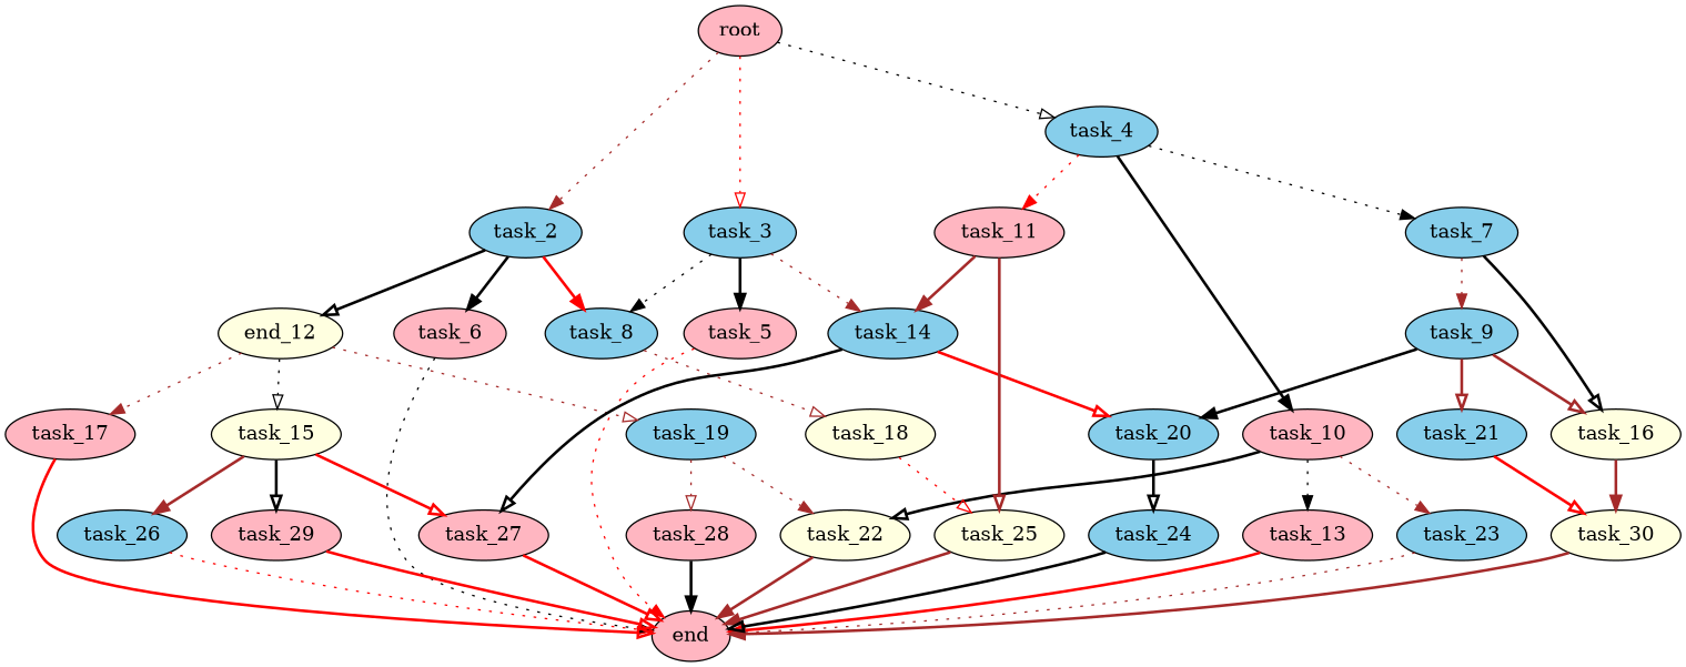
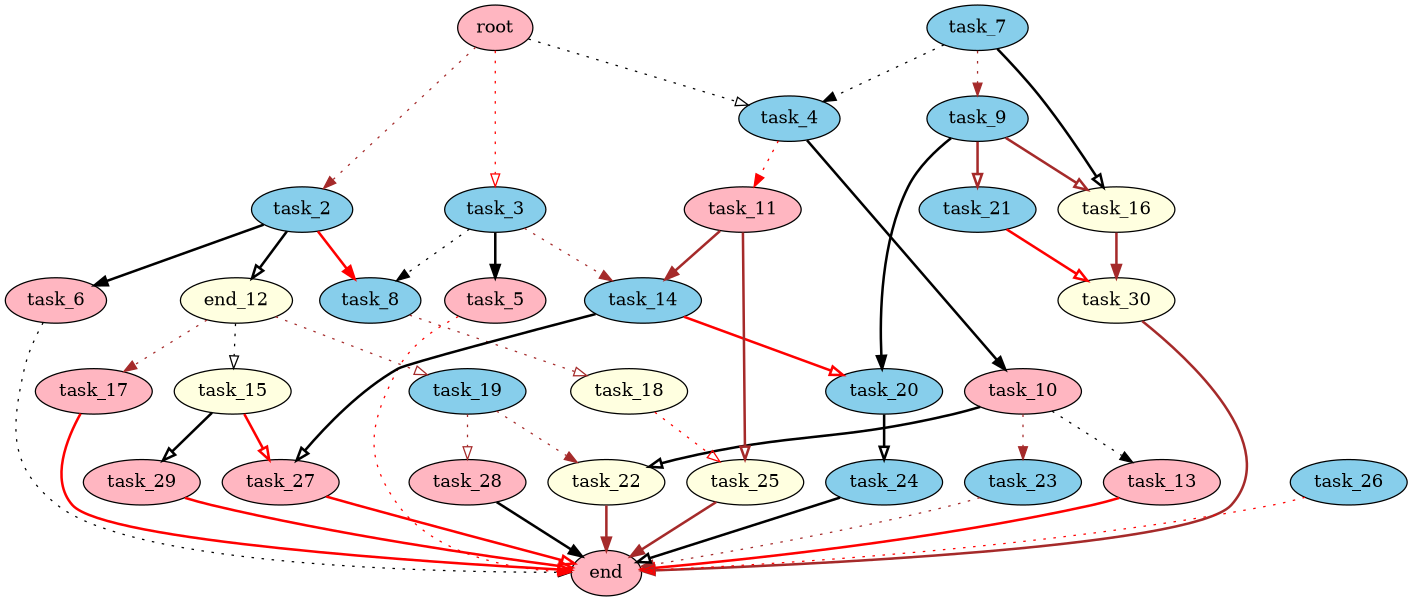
  digraph {
    node [fillcolor=skyblue style=filled]
    edge [arrowhead=normal color=brown style=bold]
    root [fillcolor=lightpink]
    task_2
    task_3
    task_4
    task_6 [fillcolor=lightpink]
    task_8
    n7 [fillcolor=lightyellow label=end_12]
    task_5 [fillcolor=lightpink]
    task_14
    task_7
    task_10 [fillcolor=lightpink]
    task_11 [fillcolor=lightpink]
    task_9
    task_16 [fillcolor=lightyellow]
    task_20
    task_21
    end [fillcolor=lightpink]
    task_18 [fillcolor=lightyellow]
    task_15 [fillcolor=lightyellow]
    task_17 [fillcolor=lightpink]
    task_19
    task_27 [fillcolor=lightpink]
    task_13 [fillcolor=lightpink]
    task_22 [fillcolor=lightyellow]
    task_23
    task_25 [fillcolor=lightyellow]
    task_30 [fillcolor=lightyellow]
    task_24
    task_26
    task_29 [fillcolor=lightpink]
    task_28 [fillcolor=lightpink]
    root -> task_2 [style=dotted]
    root -> task_3 [arrowhead=onormal color=red style=dotted]
    root -> task_4 [arrowhead=onormal color=black style=dotted]
    task_2 -> task_6 [color=black]
    task_2 -> task_8 [color=red]
    task_2 -> n7 [arrowhead=onormal color=black]
    task_3 -> task_8 [color=black style=dotted]
    task_3 -> task_5 [color=black]
    task_3 -> task_14 [style=dotted]
-   task_4 -> task_7 [color=black style=dotted]
+   task_7 -> task_4 [color=black style=dotted]
    task_4 -> task_10 [color=black]
    task_4 -> task_11 [color=red style=dotted]
    task_6 -> end [color=black style=dotted]
    task_8 -> task_18 [arrowhead=onormal style=dotted]
    n7 -> task_15 [arrowhead=onormal color=black style=dotted]
    n7 -> task_17 [style=dotted]
    n7 -> task_19 [arrowhead=onormal style=dotted]
    task_5 -> end [color=red style=dotted]
    task_14 -> task_20 [arrowhead=onormal color=red]
    task_14 -> task_27 [arrowhead=onormal color=black]
    task_7 -> task_9 [style=dotted]
    task_7 -> task_16 [arrowhead=onormal color=black]
    task_10 -> task_13 [color=black style=dotted]
    task_10 -> task_22 [arrowhead=onormal color=black]
    task_10 -> task_23 [style=dotted]
    task_11 -> task_14
    task_11 -> task_25 [arrowhead=onormal]
    task_9 -> task_16 [arrowhead=onormal]
    task_9 -> task_20 [color=black]
    task_9 -> task_21 [arrowhead=onormal]
    task_16 -> task_30
    task_20 -> task_24 [arrowhead=onormal color=black]
    task_21 -> task_30 [arrowhead=onormal color=red]
    task_18 -> task_25 [arrowhead=onormal color=red style=dotted]
    task_15 -> task_27 [arrowhead=onormal color=red]
-   task_15 -> task_26
    task_15 -> task_29 [arrowhead=onormal color=black]
    task_17 -> end [arrowhead=onormal color=red]
    task_19 -> task_22 [style=dotted]
    task_19 -> task_28 [arrowhead=onormal style=dotted]
    task_27 -> end [arrowhead=onormal color=red]
    task_13 -> end [color=red]
    task_22 -> end
    task_23 -> end [style=dotted]
    task_25 -> end
    task_30 -> end [arrowhead=onormal]
    task_24 -> end [arrowhead=onormal color=black]
    task_26 -> end [arrowhead=onormal color=red style=dotted]
    task_29 -> end [arrowhead=onormal color=red]
    task_28 -> end [color=black]
  }
